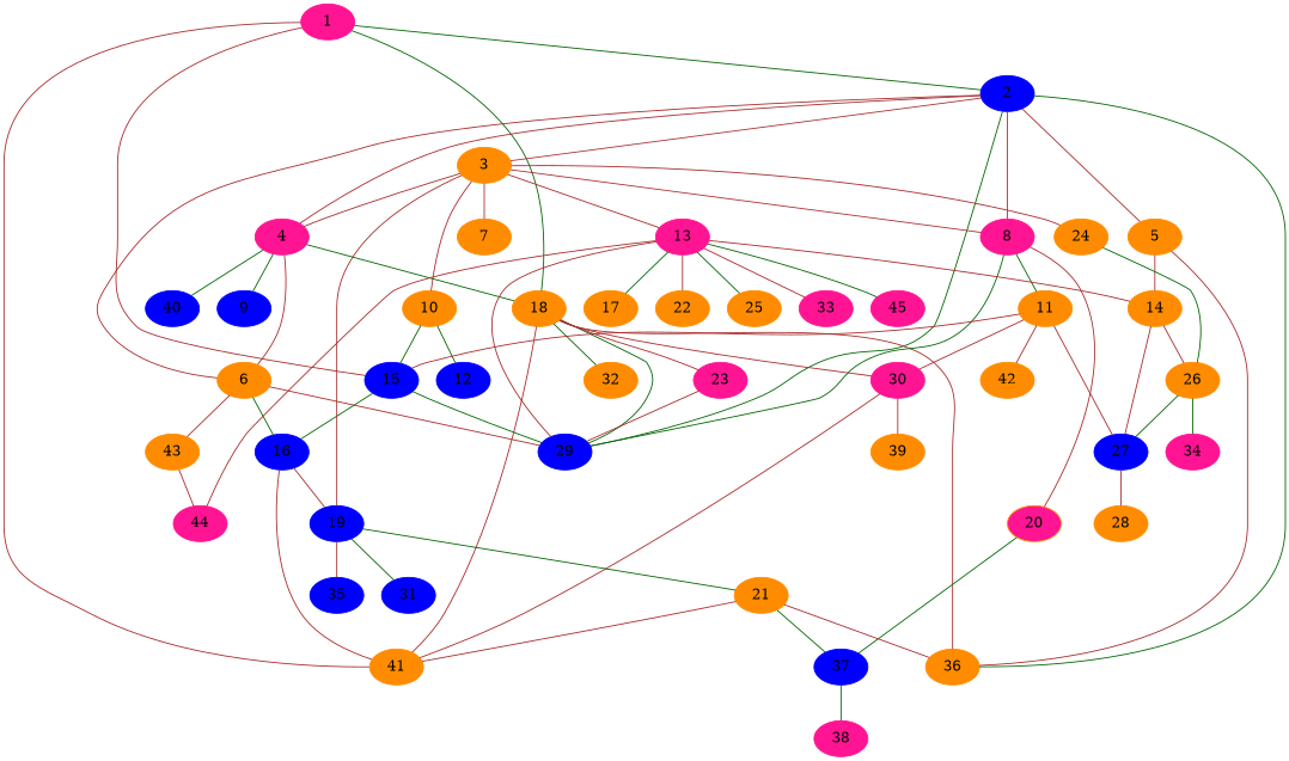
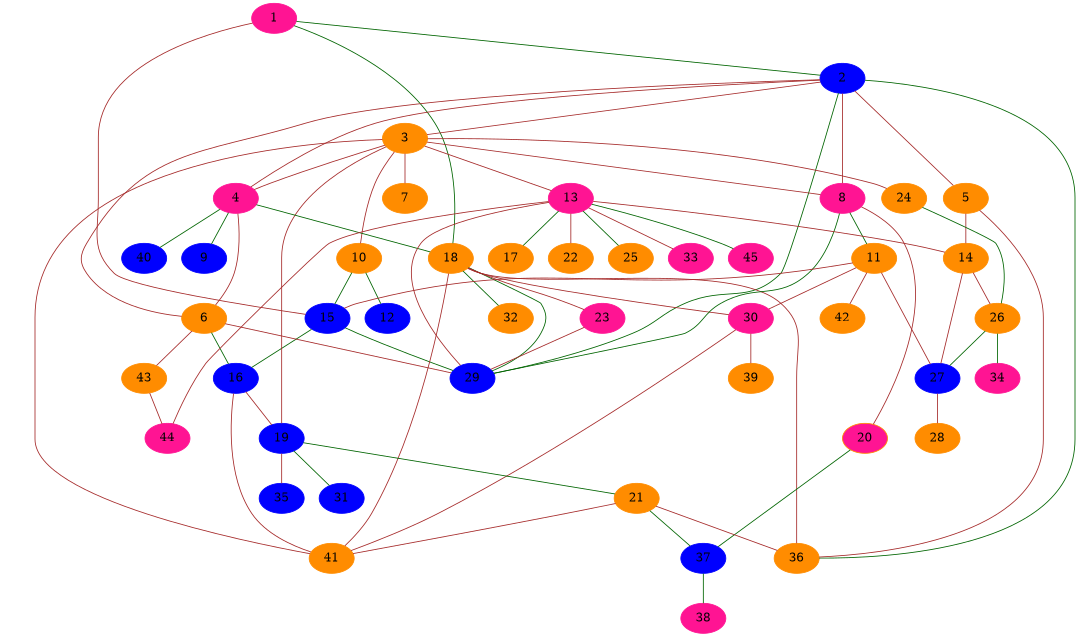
  graph {
    fontname="DejaVu Serif"
    node [color=darkorange fontname="DejaVu Serif" style=filled]
    edge [color=brown fontname="DejaVu Serif" weight=1.0]
    1 [color=deeppink]
    2 [color=blue]
    15 [color=blue]
    18
    41
    3
    4 [color=deeppink]
    5
    6
    8 [color=deeppink]
    29 [color=blue]
    36
    16 [color=blue]
    30 [color=deeppink]
    23 [color=deeppink]
    32
    7
    10
    13 [color=deeppink]
    19 [color=blue]
    24
    9 [color=blue]
    40 [color=blue]
    14
    43
    11
    20 [fillcolor=deeppink]
    12 [color=blue]
    17
    22
    25
    33 [color=deeppink]
    44 [color=deeppink]
    45 [color=deeppink]
    21
    31 [color=blue]
    35 [color=blue]
    26
    27 [color=blue]
    42
    37 [color=blue]
    28
    39
    34 [color=deeppink]
    38 [color=deeppink]
    1 -- 2 [color=darkgreen]
    1 -- 15
    1 -- 18 [color=darkgreen]
-   1 -- 41
+   3 -- 41
    2 -- 3
    2 -- 4
    2 -- 5
    2 -- 6
    2 -- 8 [weight=4.0]
    2 -- 29 [color=darkgreen]
    2 -- 36 [color=darkgreen]
    15 -- 29 [color=darkgreen weight=5.0]
    15 -- 16 [color=darkgreen]
    18 -- 41
    18 -- 29 [color=darkgreen]
    18 -- 36 [weight=2.0]
    18 -- 30
    18 -- 23
    18 -- 32 [color=darkgreen weight=2.0]
    3 -- 4
    3 -- 8 [weight=2.0]
    3 -- 7 [weight=2.0]
    3 -- 10
    3 -- 13
    3 -- 19
    3 -- 24
    4 -- 18 [color=darkgreen]
    4 -- 6
    4 -- 9 [color=darkgreen]
    4 -- 40 [color=darkgreen]
    5 -- 36
    5 -- 14
    6 -- 29
    6 -- 16 [color=darkgreen weight=6.0]
    6 -- 43
    8 -- 29 [color=darkgreen]
    8 -- 11 [color=darkgreen]
    8 -- 20
    16 -- 41
    16 -- 19
    30 -- 41
    30 -- 39
    23 -- 29
    10 -- 15 [color=darkgreen weight=2.0]
    10 -- 12 [color=darkgreen]
    13 -- 29
    13 -- 14
    13 -- 17 [color=darkgreen]
    13 -- 22
    13 -- 25 [color=darkgreen]
    13 -- 33
    13 -- 44
    13 -- 45 [color=darkgreen]
    19 -- 21 [color=darkgreen]
    19 -- 31 [color=darkgreen]
    19 -- 35 [weight=2.0]
    24 -- 26 [color=darkgreen]
    14 -- 26
    14 -- 27
    43 -- 44
    11 -- 15
    11 -- 30
    11 -- 27
    11 -- 42
    20 -- 37 [color=darkgreen]
    21 -- 41
    21 -- 36
    21 -- 37 [color=darkgreen]
    26 -- 27 [color=darkgreen]
    26 -- 34 [color=darkgreen]
    27 -- 28
    37 -- 38 [color=darkgreen]
  }
